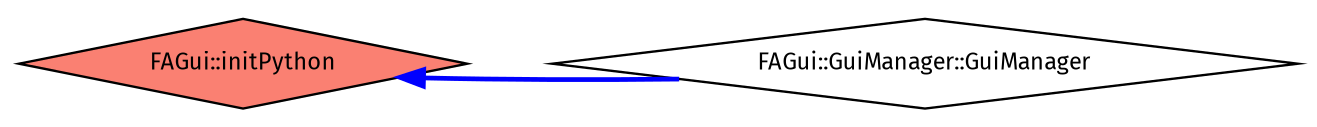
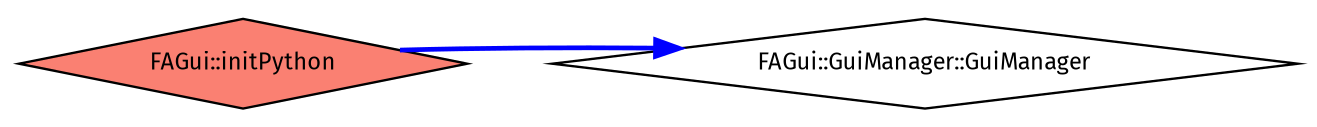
  digraph {
    rankdir=LR
    fontname="Fira Sans"
    node [color=black fontname="Fira Sans" fontsize=10 shape=diamond style=filled]
    n1 [fillcolor=salmon fontcolor=black height=0.2 label="FAGui::initPython" width=0.4]
    n2 [fillcolor=white height=0.2 label="FAGui::GuiManager::GuiManager" width=0.4]
-   n1 -> n2 [color=blue dir=back fontname="Fira Sans" fontsize=10 labelfontname=Helvetica labelfontsize=10 style=bold]
+   n2 -> n1 [color=blue dir=back fontname="Fira Sans" fontsize=10 labelfontname=Helvetica labelfontsize=10 style=bold]
  }
